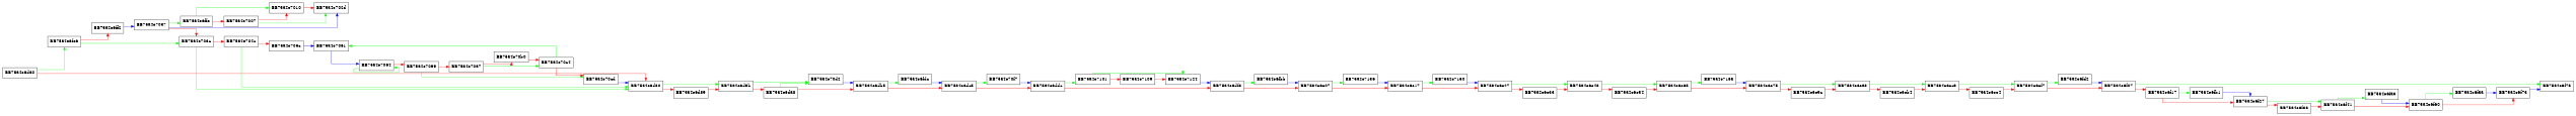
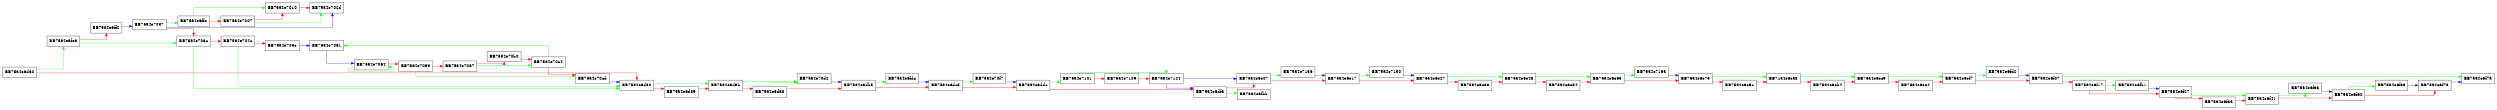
  digraph {
    rankdir=LR
    splines=ortho
    node [shape=box]
    edge [color=red]
    BB75a4e6d30
    BB75a4e6fe6
    BB75a4e6d80
    BB75a4e703c
    BB75a4e6ff2
    BB75a4e6d9b
    BB75a4e6d89
    BB75a4e704c
    BB75a4e7037
    BB75a4e70d2
    BB75a4e6da8
    BB75a4e6db5
    BB75a4e6fdc
    BB75a4e6dc5
    BB75a4e70f7
    BB75a4e6ddc
    BB75a4e7101
    BB75a4e6df3
    BB75a4e7124
    BB75a4e7109
    BB75a4e6fbb
    BB75a4e6e07
    BB75a4e7136
    BB75a4e6e17
    BB75a4e7150
    BB75a4e6e27
    BB75a4e6e48
    BB75a4e6e33
    BB75a4e6e65
    BB75a4e6e54
    BB75a4e716a
    BB75a4e6e75
-   BB75a4e6ea8
+   BB75a4e6ea8 [label=BB71a4e6ea8]
    BB75a4e6e9c
    BB75a4e6ec9
    BB75a4e6eb4
    BB75a4e6ef7
    BB75a4e6ee4
    BB75a4e6fd2
    BB75a4e6f07
    BB75a4e6f7a
    BB75a4e6f17
    BB75a4e6fb1
    BB75a4e6f27
    BB75a4e6f41
    BB75a4e6f33
    BB75a4e6fa3
    BB75a4e6f60
    BB75a4e6faa
    BB75a4e6f73
    BB75a4e705c
    BB75a4e6ffe
    BB75a4e702d
    BB75a4e7010
    BB75a4e7007
    BB75a4e7061
    BB75a4e7064
    BB75a4e7099
    BB75a4e70a7
    BB75a4e70cd
    BB75a4e70b0
    BB75a4e70c4
    BB75a4e6d30 -> BB75a4e6fe6 [color=green]
    BB75a4e6d30 -> BB75a4e6d80
    BB75a4e6fe6 -> BB75a4e703c [color=green]
    BB75a4e6fe6 -> BB75a4e6ff2
    BB75a4e6d80 -> BB75a4e6d9b [color=green]
    BB75a4e6d80 -> BB75a4e6d89
    BB75a4e703c -> BB75a4e6d80 [color=green]
    BB75a4e703c -> BB75a4e704c
    BB75a4e6ff2 -> BB75a4e7037 [color=blue]
    BB75a4e6d9b -> BB75a4e70d2 [color=green]
    BB75a4e6d9b -> BB75a4e6da8
    BB75a4e6d89 -> BB75a4e6d9b
    BB75a4e704c -> BB75a4e6d80 [color=green]
    BB75a4e704c -> BB75a4e705c
    BB75a4e7037 -> BB75a4e703c
    BB75a4e7037 -> BB75a4e6ffe [color=green]
    BB75a4e7037 -> BB75a4e702d [color=blue]
    BB75a4e70d2 -> BB75a4e6db5 [color=blue]
    BB75a4e6da8 -> BB75a4e70d2 [color=green]
    BB75a4e6da8 -> BB75a4e6db5
    BB75a4e6db5 -> BB75a4e6fdc [color=green]
    BB75a4e6db5 -> BB75a4e6dc5
    BB75a4e6fdc -> BB75a4e6dc5 [color=blue]
    BB75a4e6dc5 -> BB75a4e70f7 [color=green]
    BB75a4e6dc5 -> BB75a4e6ddc
    BB75a4e70f7 -> BB75a4e6ddc [color=blue]
    BB75a4e6ddc -> BB75a4e7101 [color=green]
    BB75a4e6ddc -> BB75a4e6df3
    BB75a4e7101 -> BB75a4e7124 [color=green]
    BB75a4e7101 -> BB75a4e7109
    BB75a4e6df3 -> BB75a4e6fbb [color=green]
    BB75a4e6df3 -> BB75a4e6e07
    BB75a4e7124 -> BB75a4e6df3 [color=blue]
    BB75a4e7109 -> BB75a4e7124
-   BB75a4e6fbb -> BB75a4e6e07 [color=blue]
+   BB75a4e7124 -> BB75a4e6e07 [color=blue]
    BB75a4e6e07 -> BB75a4e7136 [color=green]
    BB75a4e6e07 -> BB75a4e6e17
    BB75a4e7136 -> BB75a4e6e17 [color=blue]
    BB75a4e6e17 -> BB75a4e7150 [color=green]
    BB75a4e6e17 -> BB75a4e6e27
    BB75a4e7150 -> BB75a4e6e27 [color=blue]
    BB75a4e6e27 -> BB75a4e6e48 [color=green]
    BB75a4e6e27 -> BB75a4e6e33
    BB75a4e6e48 -> BB75a4e6e65 [color=green]
    BB75a4e6e48 -> BB75a4e6e54
    BB75a4e6e33 -> BB75a4e6e48
    BB75a4e6e65 -> BB75a4e716a [color=green]
    BB75a4e6e65 -> BB75a4e6e75
    BB75a4e6e54 -> BB75a4e6e65
    BB75a4e716a -> BB75a4e6e75 [color=blue]
    BB75a4e6e75 -> BB75a4e6ea8 [color=green]
    BB75a4e6e75 -> BB75a4e6e9c
    BB75a4e6ea8 -> BB75a4e6ec9 [color=green]
    BB75a4e6ea8 -> BB75a4e6eb4
    BB75a4e6e9c -> BB75a4e6ea8
    BB75a4e6ec9 -> BB75a4e6ef7 [color=green]
    BB75a4e6ec9 -> BB75a4e6ee4
    BB75a4e6eb4 -> BB75a4e6ec9
    BB75a4e6ef7 -> BB75a4e6fd2 [color=green]
    BB75a4e6ef7 -> BB75a4e6f07
    BB75a4e6ee4 -> BB75a4e6ef7
    BB75a4e6fd2 -> BB75a4e6f07 [color=blue]
    BB75a4e6f07 -> BB75a4e6f7a [color=green]
    BB75a4e6f07 -> BB75a4e6f17
    BB75a4e6f17 -> BB75a4e6fb1 [color=green]
    BB75a4e6f17 -> BB75a4e6f27
    BB75a4e6fb1 -> BB75a4e6f27 [color=blue]
    BB75a4e6f27 -> BB75a4e6f41 [color=green]
    BB75a4e6f27 -> BB75a4e6f33
    BB75a4e6f41 -> BB75a4e6fa3 [color=green]
    BB75a4e6f41 -> BB75a4e6f60
    BB75a4e6f33 -> BB75a4e6f41
    BB75a4e6fa3 -> BB75a4e6f60 [color=blue]
    BB75a4e6f60 -> BB75a4e6faa [color=green]
    BB75a4e6f60 -> BB75a4e6f73
    BB75a4e6faa -> BB75a4e6f73 [color=blue]
    BB75a4e6f73 -> BB75a4e6f7a [color=blue]
    BB75a4e705c -> BB75a4e7061 [color=blue]
    BB75a4e6ffe -> BB75a4e7010 [color=green]
    BB75a4e6ffe -> BB75a4e7007
    BB75a4e7010 -> BB75a4e702d
    BB75a4e7007 -> BB75a4e702d [color=green]
    BB75a4e7007 -> BB75a4e7010
    BB75a4e7061 -> BB75a4e7064 [color=blue]
    BB75a4e7064 -> BB75a4e7064 [color=green]
    BB75a4e7064 -> BB75a4e7099
    BB75a4e7099 -> BB75a4e70a7
    BB75a4e7099 -> BB75a4e70cd [color=green]
    BB75a4e70a7 -> BB75a4e70b0
    BB75a4e70a7 -> BB75a4e70c4 [color=green]
    BB75a4e70cd -> BB75a4e6d80 [color=blue]
    BB75a4e70b0 -> BB75a4e70c4
    BB75a4e70c4 -> BB75a4e7061 [color=green]
    BB75a4e70c4 -> BB75a4e70cd
  }
